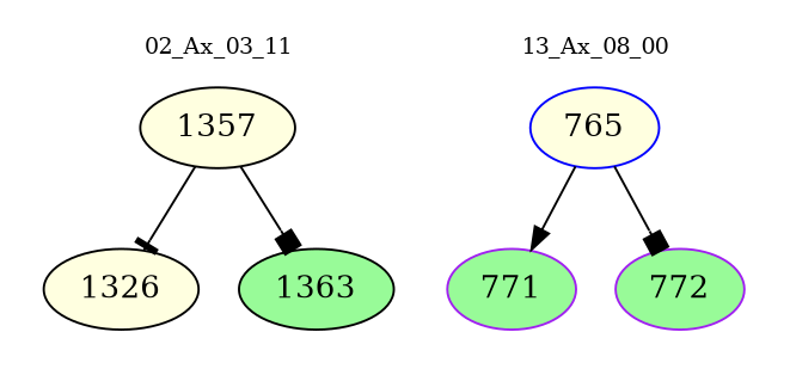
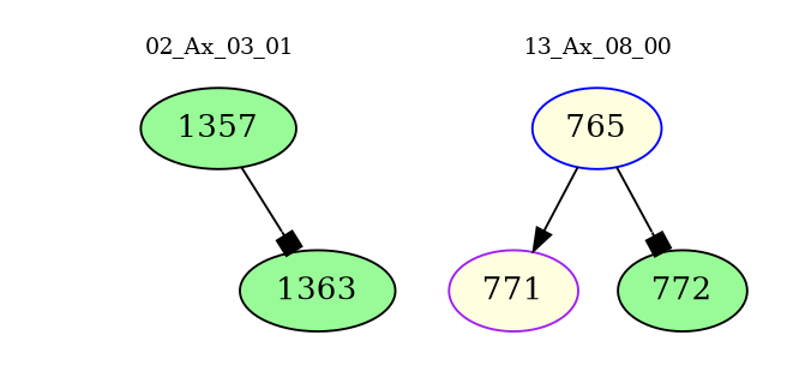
  digraph {
    node [color=black fillcolor=palegreen style=filled]
    edge [arrowhead=box color=black]
-   n1 [fillcolor=lightyellow label=1357]
-   n2 [fillcolor=lightyellow label=1326]
+   n1 [label=1357]
    n3 [label=1363]
    n4 [color=blue fillcolor=lightyellow label=765]
-   n5 [color=purple label=771]
-   n6 [color=purple label=772]
+   n5 [color=purple fillcolor=lightyellow label=771]
+   n6 [label=772]
    subgraph cluster_1 {
      color=white
      fontsize=10
-     label="02_Ax_03_11"
+     label="02_Ax_03_01"
      n1
-     n2
      n3
    }
    subgraph cluster_2 {
      color=white
      fontsize=10
      label="13_Ax_08_00"
      n4
      n5
      n6
    }
-   n1 -> n2 [arrowhead=tee]
    n1 -> n3
    n4 -> n5 [arrowhead=normal]
    n4 -> n6
  }
